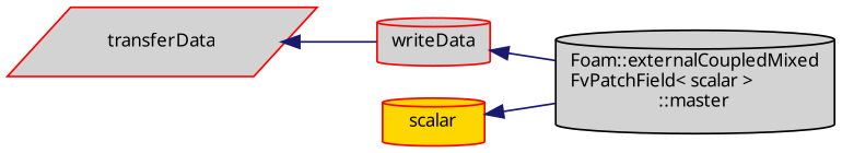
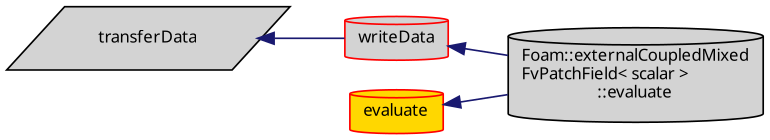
  digraph {
    fontname="Noto Sans"
    rankdir=LR
    node [color=black fillcolor=lightgrey fontname="Noto Sans" fontsize=10 shape=cylinder style=filled]
    edge [color=midnightblue dir=back fontname="Noto Sans" fontsize=10 labelfontname=Helvetica labelfontsize=10 style=solid]
-   n1 [color=red fontcolor=black height=0.2 label=transferData shape=parallelogram width=0.4]
+   n1 [fontcolor=black height=0.2 label=transferData shape=parallelogram width=0.4]
    n2 [color=red height=0.2 label=writeData width=0.4]
-   n3 [color=red fillcolor=gold height=0.2 label=scalar width=0.4]
-   n4 [height=0.2 label="Foam::externalCoupledMixed\lFvPatchField\< scalar \>\l::master" width=0.4]
+   n3 [color=red fillcolor=gold height=0.2 label=evaluate width=0.4]
+   n4 [height=0.2 label="Foam::externalCoupledMixed\lFvPatchField\< scalar \>\l::evaluate" width=0.4]
    n1 -> n2
    n2 -> n4
    n3 -> n4
  }
